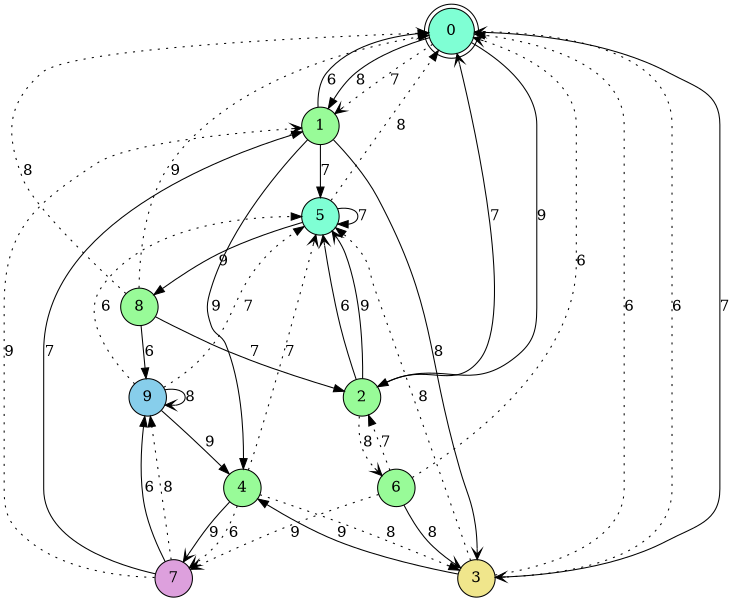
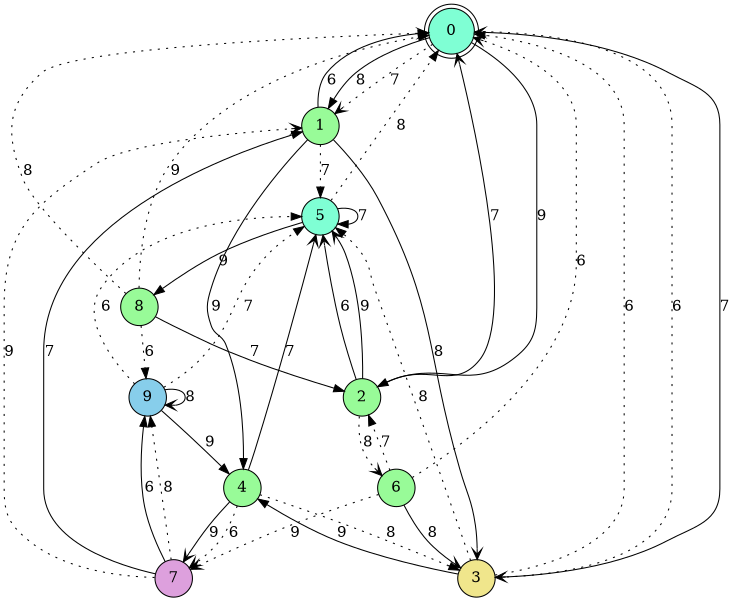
  digraph {
    node [fillcolor=palegreen shape=circle style=filled]
    edge [arrowhead=normal style=dotted]
    n1 [fillcolor=aquamarine label=0 shape=doublecircle]
    n2 [label=1]
    n3 [label=2]
    n4 [fillcolor=khaki label=3]
    n5 [label=4]
    n6 [fillcolor=aquamarine label=5]
    n7 [label=6]
    n8 [fillcolor=plum label=7]
    n9 [label=8]
    n10 [fillcolor=skyblue label=9]
    n1 -> n2 [label=8 style=solid]
    n1 -> n2 [arrowhead=vee label=7]
    n1 -> n3 [label=9 style=solid]
    n1 -> n4 [arrowhead=vee label=6]
    n2 -> n1 [label=6 style=solid]
    n2 -> n4 [arrowhead=vee label=8 style=solid]
    n2 -> n5 [label=9 style=solid]
-   n2 -> n6 [label=7 style=solid]
+   n2 -> n6 [label=7]
    n3 -> n1 [arrowhead=vee label=7 style=solid]
    n3 -> n6 [arrowhead=vee label=9 style=solid]
    n3 -> n6 [arrowhead=vee label=6 style=solid]
    n3 -> n7 [arrowhead=vee label=8]
    n4 -> n1 [arrowhead=vee label=7 style=solid]
    n4 -> n1 [label=6]
    n4 -> n5 [label=9 style=solid]
    n4 -> n6 [label=8]
    n5 -> n4 [label=8]
-   n5 -> n6 [arrowhead=vee label=7]
+   n5 -> n6 [arrowhead=vee label=7 style=solid]
    n5 -> n8 [arrowhead=vee label=9 style=solid]
    n5 -> n8 [arrowhead=vee label=6]
    n6 -> n1 [label=8]
    n6 -> n6 [label=7 style=solid]
    n6 -> n9 [label=9 style=solid]
    n7 -> n1 [arrowhead=vee label=6]
    n7 -> n3 [label=7]
    n7 -> n4 [arrowhead=vee label=8 style=solid]
    n7 -> n8 [arrowhead=vee label=9]
    n8 -> n2 [arrowhead=vee label=9]
    n8 -> n2 [label=7 style=solid]
    n8 -> n10 [label=8]
    n8 -> n10 [label=6 style=solid]
    n9 -> n1 [arrowhead=vee label=8]
    n9 -> n1 [label=9]
    n9 -> n3 [label=7 style=solid]
-   n9 -> n10 [label=6 style=solid]
+   n9 -> n10 [label=6]
    n10 -> n5 [label=9 style=solid]
    n10 -> n6 [label=7]
    n10 -> n6 [label=6]
    n10 -> n10 [arrowhead=vee label=8 style=solid]
  }
